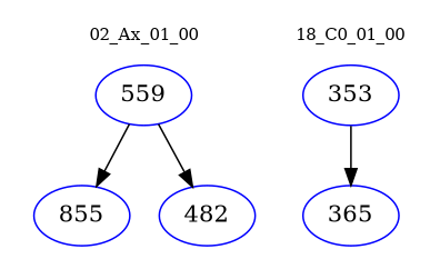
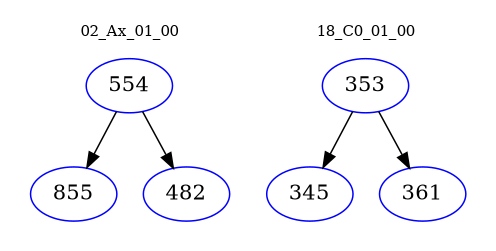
  digraph {
    fontname="DejaVu Serif"
    node [color=blue fontname="DejaVu Serif"]
    edge [color=black fontname="DejaVu Serif"]
-   n1 [label=559]
+   n1 [label=554]
    n2 [label=855]
    n3 [label=482]
    n4 [label=353]
-   n6 [label=365]
+   n5 [label=345]
+   n6 [label=361]
    subgraph cluster_1 {
      color=white
      fontsize=10
      label="02_Ax_01_00"
      n1
      n2
      n3
    }
    subgraph cluster_2 {
      color=white
      fontsize=10
      label="18_C0_01_00"
      n4
+     n5
      n6
    }
    n1 -> n2
    n1 -> n3
+   n4 -> n5
    n4 -> n6
  }
